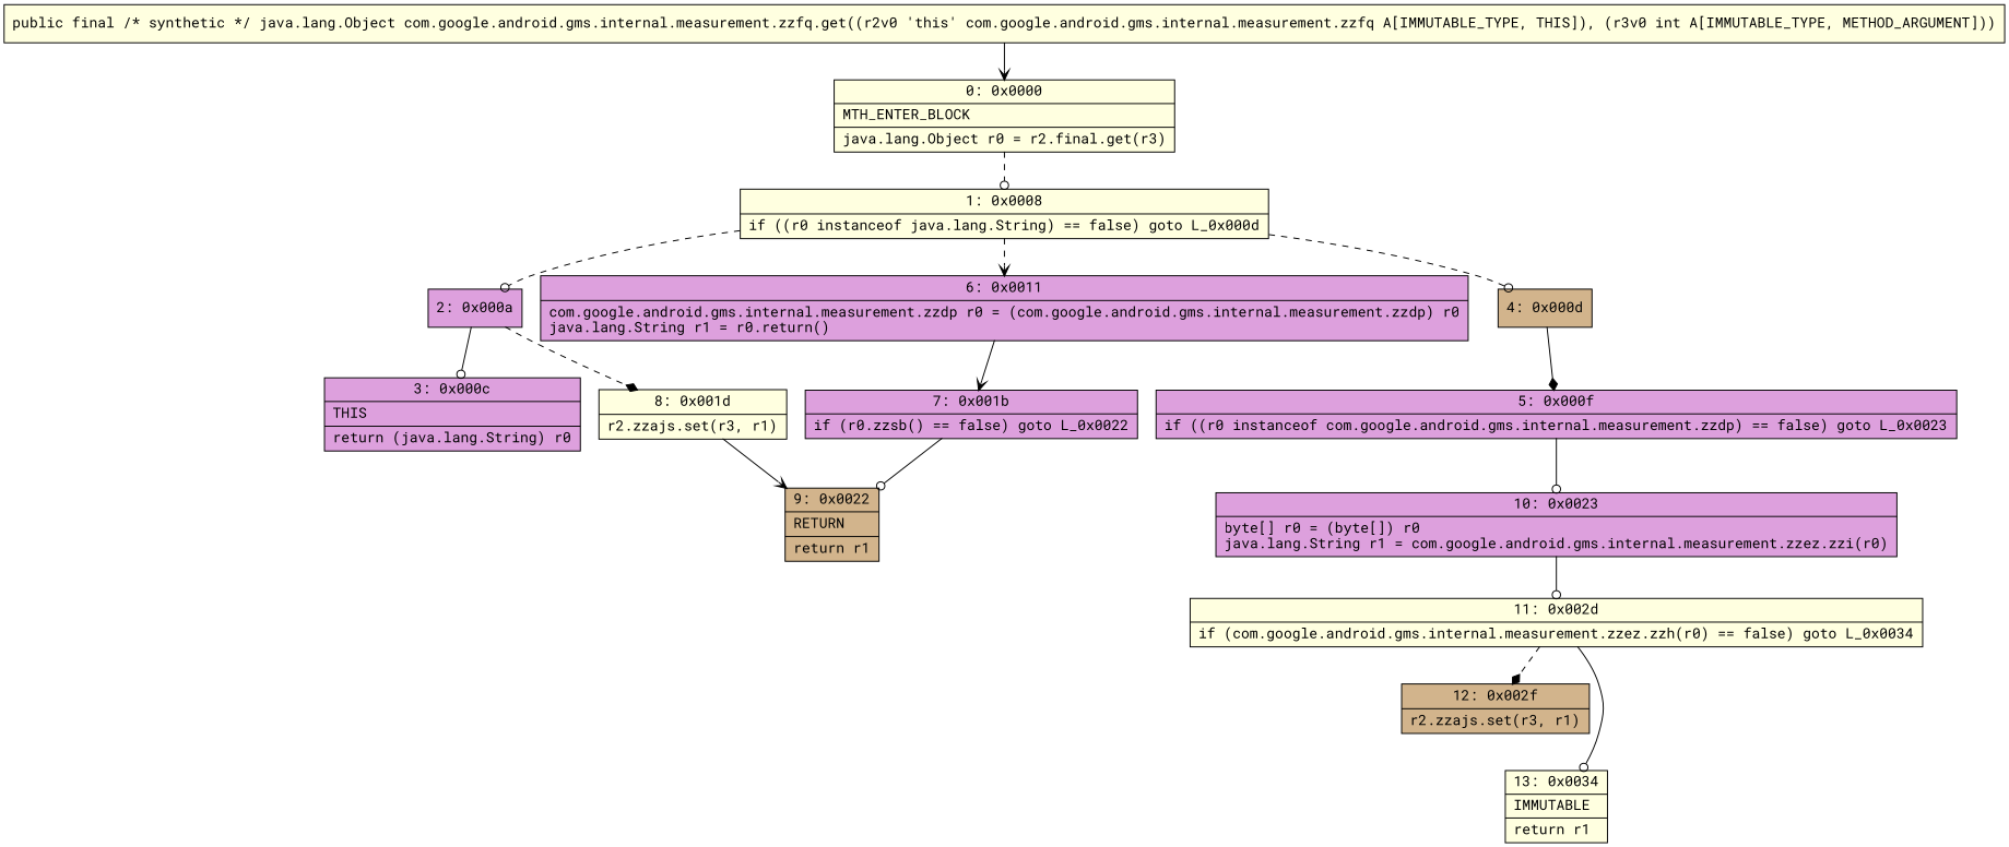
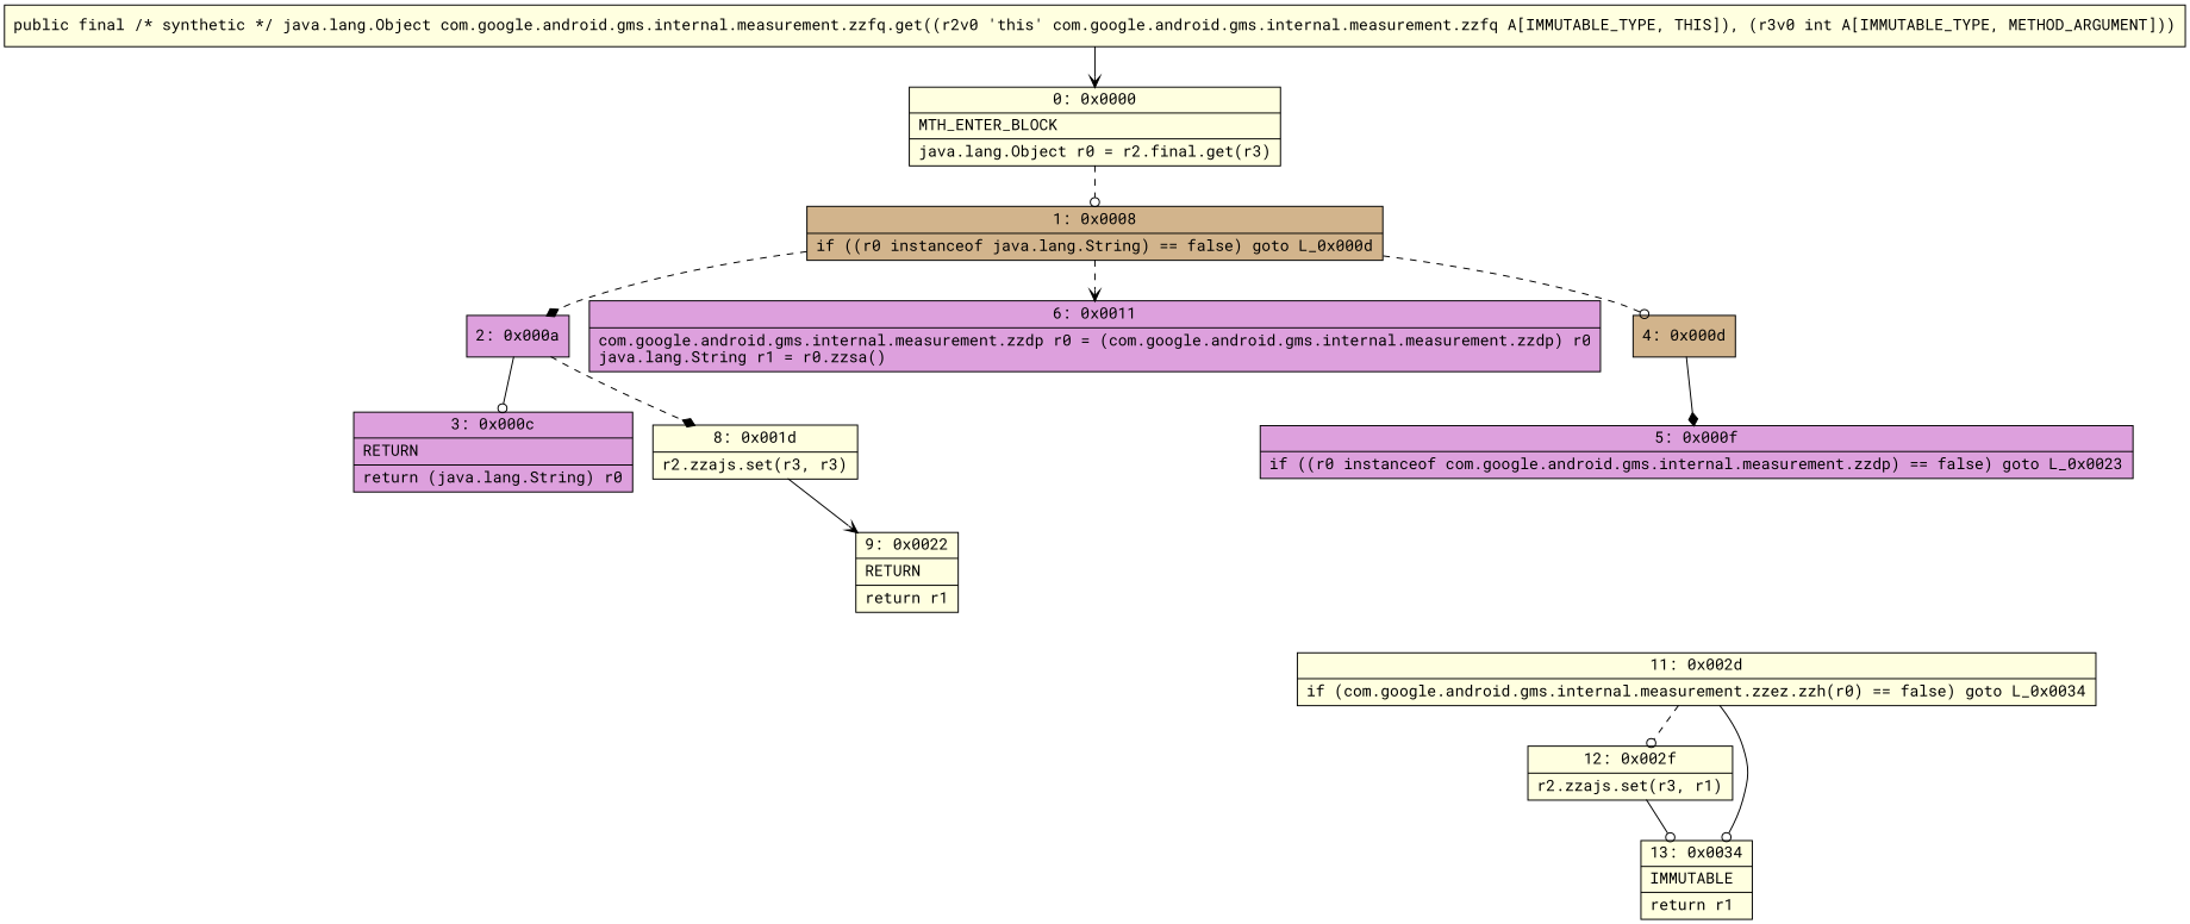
  digraph {
    fontname="Roboto Mono"
    node [fillcolor=lightyellow fontname="Roboto Mono" shape=record style=filled]
    edge [arrowhead=odot fontname="Roboto Mono"]
    n1 [label="{0\:\ 0x0000|MTH_ENTER_BLOCK\l|java.lang.Object r0 = r2.final.get(r3)\l}"]
-   n2 [label="{1\:\ 0x0008|if ((r0 instanceof java.lang.String) == false) goto L_0x000d\l}"]
+   n2 [fillcolor=tan label="{1\:\ 0x0008|if ((r0 instanceof java.lang.String) == false) goto L_0x000d\l}"]
    n3 [fillcolor=plum label="{2\:\ 0x000a}"]
    n4 [fillcolor=tan label="{4\:\ 0x000d}"]
-   n5 [fillcolor=plum label="{6\:\ 0x0011|com.google.android.gms.internal.measurement.zzdp r0 = (com.google.android.gms.internal.measurement.zzdp) r0\ljava.lang.String r1 = r0.return()\l}"]
-   n6 [fillcolor=plum label="{3\:\ 0x000c|THIS\l|return (java.lang.String) r0\l}"]
-   n7 [label="{8\:\ 0x001d|r2.zzajs.set(r3, r1)\l}"]
+   n5 [fillcolor=plum label="{6\:\ 0x0011|com.google.android.gms.internal.measurement.zzdp r0 = (com.google.android.gms.internal.measurement.zzdp) r0\ljava.lang.String r1 = r0.zzsa()\l}"]
+   n6 [fillcolor=plum label="{3\:\ 0x000c|RETURN\l|return (java.lang.String) r0\l}"]
+   n7 [label="{8\:\ 0x001d|r2.zzajs.set(r3, r3)\l}"]
    n8 [fillcolor=plum label="{5\:\ 0x000f|if ((r0 instanceof com.google.android.gms.internal.measurement.zzdp) == false) goto L_0x0023\l}"]
-   n9 [fillcolor=plum label="{10\:\ 0x0023|byte[] r0 = (byte[]) r0\ljava.lang.String r1 = com.google.android.gms.internal.measurement.zzez.zzi(r0)\l}"]
-   n10 [fillcolor=plum label="{7\:\ 0x001b|if (r0.zzsb() == false) goto L_0x0022\l}"]
    n11 [label="{11\:\ 0x002d|if (com.google.android.gms.internal.measurement.zzez.zzh(r0) == false) goto L_0x0034\l}"]
-   n12 [fillcolor=tan label="{9\:\ 0x0022|RETURN\l|return r1\l}"]
-   n13 [fillcolor=tan label="{12\:\ 0x002f|r2.zzajs.set(r3, r1)\l}"]
+   n12 [label="{9\:\ 0x0022|RETURN\l|return r1\l}"]
+   n13 [label="{12\:\ 0x002f|r2.zzajs.set(r3, r1)\l}"]
    n14 [label="{13\:\ 0x0034|IMMUTABLE\l|return r1\l}"]
    n15 [label="{public final \/* synthetic *\/ java.lang.Object com.google.android.gms.internal.measurement.zzfq.get((r2v0 'this' com.google.android.gms.internal.measurement.zzfq A[IMMUTABLE_TYPE, THIS]), (r3v0 int A[IMMUTABLE_TYPE, METHOD_ARGUMENT])) }"]
    n1 -> n2 [style=dashed]
-   n2 -> n3 [style=dashed]
+   n2 -> n3 [arrowhead=diamond style=dashed]
    n2 -> n4 [style=dashed]
    n2 -> n5 [arrowhead=vee style=dashed]
    n3 -> n6
    n3 -> n7 [arrowhead=diamond style=dashed]
    n4 -> n8 [arrowhead=diamond]
-   n5 -> n10 [arrowhead=vee]
    n7 -> n12 [arrowhead=vee]
-   n8 -> n9
-   n9 -> n11
-   n10 -> n12
-   n11 -> n13 [arrowhead=diamond style=dashed]
+   n11 -> n13 [style=dashed]
    n11 -> n14
+   n13 -> n14
    n15 -> n1 [arrowhead=vee]
  }
